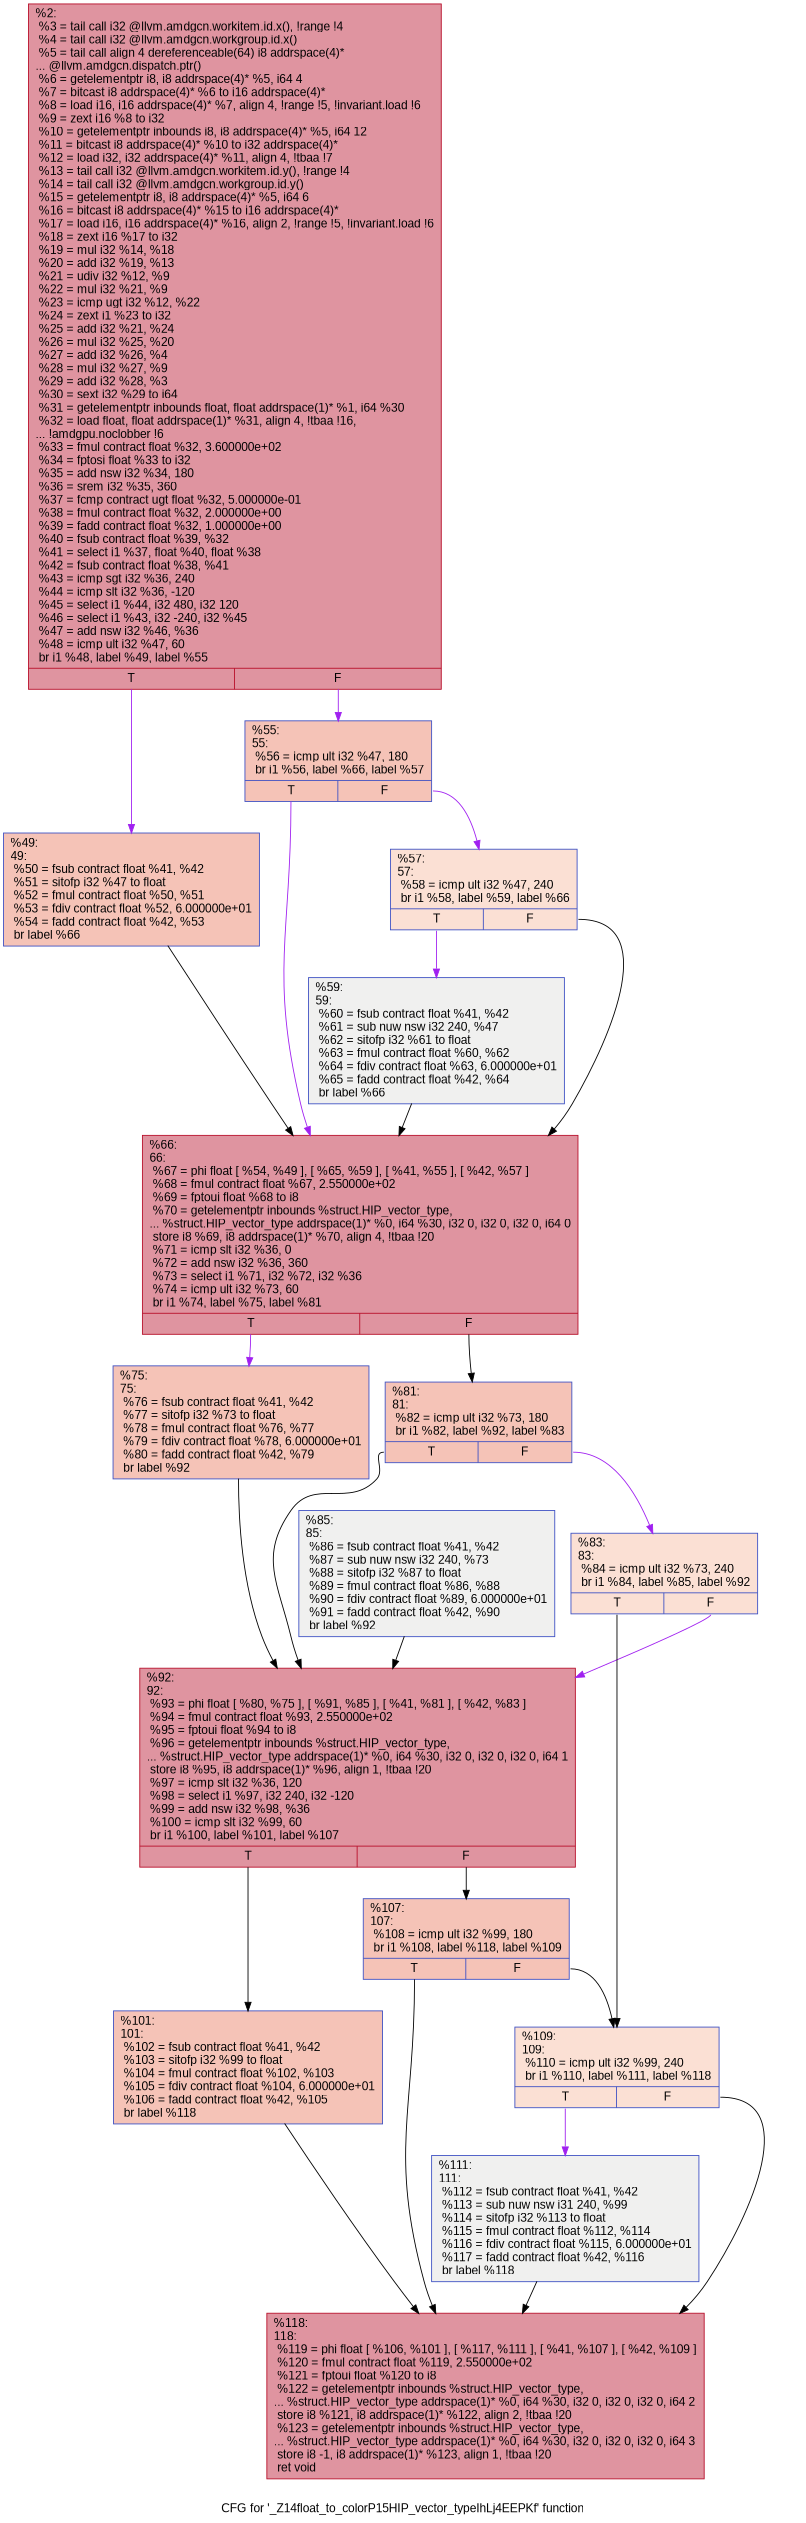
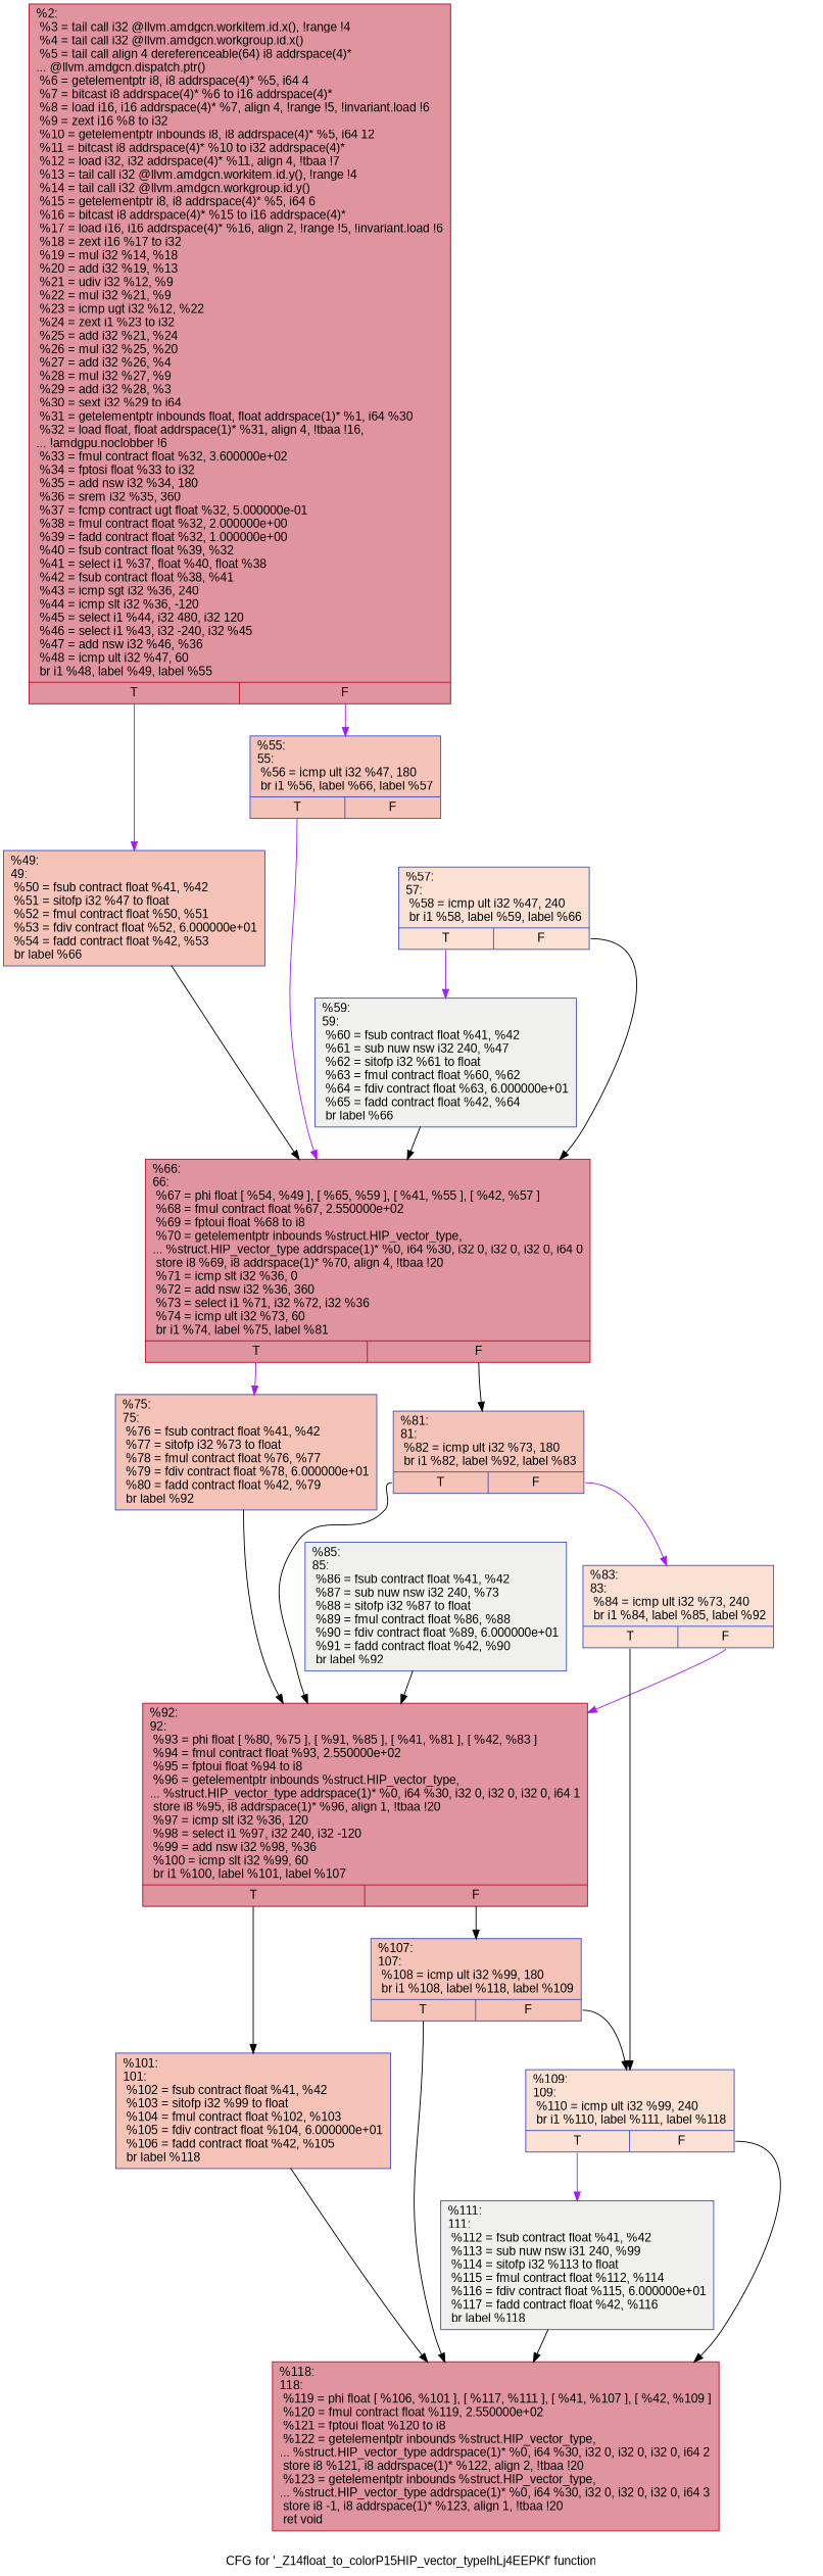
  digraph {
    fontname="Liberation Sans"
    label="CFG for '_Z14float_to_colorP15HIP_vector_typeIhLj4EEPKf' function"
    node [color="#3d50c3ff" fillcolor="#e8765c70" fontname="Liberation Sans" shape=record style=filled]
    edge [color=black fontname="Liberation Sans" tailport=s0]
    n1 [color="#b70d28ff" fillcolor="#b70d2870" label="{%2:\l  %3 = tail call i32 @llvm.amdgcn.workitem.id.x(), !range !4\l  %4 = tail call i32 @llvm.amdgcn.workgroup.id.x()\l  %5 = tail call align 4 dereferenceable(64) i8 addrspace(4)*\l... @llvm.amdgcn.dispatch.ptr()\l  %6 = getelementptr i8, i8 addrspace(4)* %5, i64 4\l  %7 = bitcast i8 addrspace(4)* %6 to i16 addrspace(4)*\l  %8 = load i16, i16 addrspace(4)* %7, align 4, !range !5, !invariant.load !6\l  %9 = zext i16 %8 to i32\l  %10 = getelementptr inbounds i8, i8 addrspace(4)* %5, i64 12\l  %11 = bitcast i8 addrspace(4)* %10 to i32 addrspace(4)*\l  %12 = load i32, i32 addrspace(4)* %11, align 4, !tbaa !7\l  %13 = tail call i32 @llvm.amdgcn.workitem.id.y(), !range !4\l  %14 = tail call i32 @llvm.amdgcn.workgroup.id.y()\l  %15 = getelementptr i8, i8 addrspace(4)* %5, i64 6\l  %16 = bitcast i8 addrspace(4)* %15 to i16 addrspace(4)*\l  %17 = load i16, i16 addrspace(4)* %16, align 2, !range !5, !invariant.load !6\l  %18 = zext i16 %17 to i32\l  %19 = mul i32 %14, %18\l  %20 = add i32 %19, %13\l  %21 = udiv i32 %12, %9\l  %22 = mul i32 %21, %9\l  %23 = icmp ugt i32 %12, %22\l  %24 = zext i1 %23 to i32\l  %25 = add i32 %21, %24\l  %26 = mul i32 %25, %20\l  %27 = add i32 %26, %4\l  %28 = mul i32 %27, %9\l  %29 = add i32 %28, %3\l  %30 = sext i32 %29 to i64\l  %31 = getelementptr inbounds float, float addrspace(1)* %1, i64 %30\l  %32 = load float, float addrspace(1)* %31, align 4, !tbaa !16,\l... !amdgpu.noclobber !6\l  %33 = fmul contract float %32, 3.600000e+02\l  %34 = fptosi float %33 to i32\l  %35 = add nsw i32 %34, 180\l  %36 = srem i32 %35, 360\l  %37 = fcmp contract ugt float %32, 5.000000e-01\l  %38 = fmul contract float %32, 2.000000e+00\l  %39 = fadd contract float %32, 1.000000e+00\l  %40 = fsub contract float %39, %32\l  %41 = select i1 %37, float %40, float %38\l  %42 = fsub contract float %38, %41\l  %43 = icmp sgt i32 %36, 240\l  %44 = icmp slt i32 %36, -120\l  %45 = select i1 %44, i32 480, i32 120\l  %46 = select i1 %43, i32 -240, i32 %45\l  %47 = add nsw i32 %46, %36\l  %48 = icmp ult i32 %47, 60\l  br i1 %48, label %49, label %55\l|{<s0>T|<s1>F}}"]
    n2 [label="{%49:\l49:                                               \l  %50 = fsub contract float %41, %42\l  %51 = sitofp i32 %47 to float\l  %52 = fmul contract float %50, %51\l  %53 = fdiv contract float %52, 6.000000e+01\l  %54 = fadd contract float %42, %53\l  br label %66\l}"]
    n3 [label="{%55:\l55:                                               \l  %56 = icmp ult i32 %47, 180\l  br i1 %56, label %66, label %57\l|{<s0>T|<s1>F}}"]
    n4 [color="#b70d28ff" fillcolor="#b70d2870" label="{%66:\l66:                                               \l  %67 = phi float [ %54, %49 ], [ %65, %59 ], [ %41, %55 ], [ %42, %57 ]\l  %68 = fmul contract float %67, 2.550000e+02\l  %69 = fptoui float %68 to i8\l  %70 = getelementptr inbounds %struct.HIP_vector_type,\l... %struct.HIP_vector_type addrspace(1)* %0, i64 %30, i32 0, i32 0, i32 0, i64 0\l  store i8 %69, i8 addrspace(1)* %70, align 4, !tbaa !20\l  %71 = icmp slt i32 %36, 0\l  %72 = add nsw i32 %36, 360\l  %73 = select i1 %71, i32 %72, i32 %36\l  %74 = icmp ult i32 %73, 60\l  br i1 %74, label %75, label %81\l|{<s0>T|<s1>F}}"]
    n5 [fillcolor="#f7b99e70" label="{%57:\l57:                                               \l  %58 = icmp ult i32 %47, 240\l  br i1 %58, label %59, label %66\l|{<s0>T|<s1>F}}"]
    n6 [label="{%75:\l75:                                               \l  %76 = fsub contract float %41, %42\l  %77 = sitofp i32 %73 to float\l  %78 = fmul contract float %76, %77\l  %79 = fdiv contract float %78, 6.000000e+01\l  %80 = fadd contract float %42, %79\l  br label %92\l}"]
    n7 [label="{%81:\l81:                                               \l  %82 = icmp ult i32 %73, 180\l  br i1 %82, label %92, label %83\l|{<s0>T|<s1>F}}"]
    n8 [fillcolor="#dedcdb70" label="{%59:\l59:                                               \l  %60 = fsub contract float %41, %42\l  %61 = sub nuw nsw i32 240, %47\l  %62 = sitofp i32 %61 to float\l  %63 = fmul contract float %60, %62\l  %64 = fdiv contract float %63, 6.000000e+01\l  %65 = fadd contract float %42, %64\l  br label %66\l}"]
    n9 [color="#b70d28ff" fillcolor="#b70d2870" label="{%92:\l92:                                               \l  %93 = phi float [ %80, %75 ], [ %91, %85 ], [ %41, %81 ], [ %42, %83 ]\l  %94 = fmul contract float %93, 2.550000e+02\l  %95 = fptoui float %94 to i8\l  %96 = getelementptr inbounds %struct.HIP_vector_type,\l... %struct.HIP_vector_type addrspace(1)* %0, i64 %30, i32 0, i32 0, i32 0, i64 1\l  store i8 %95, i8 addrspace(1)* %96, align 1, !tbaa !20\l  %97 = icmp slt i32 %36, 120\l  %98 = select i1 %97, i32 240, i32 -120\l  %99 = add nsw i32 %98, %36\l  %100 = icmp slt i32 %99, 60\l  br i1 %100, label %101, label %107\l|{<s0>T|<s1>F}}"]
    n10 [fillcolor="#f7b99e70" label="{%83:\l83:                                               \l  %84 = icmp ult i32 %73, 240\l  br i1 %84, label %85, label %92\l|{<s0>T|<s1>F}}"]
    n11 [label="{%101:\l101:                                              \l  %102 = fsub contract float %41, %42\l  %103 = sitofp i32 %99 to float\l  %104 = fmul contract float %102, %103\l  %105 = fdiv contract float %104, 6.000000e+01\l  %106 = fadd contract float %42, %105\l  br label %118\l}"]
    n12 [label="{%107:\l107:                                              \l  %108 = icmp ult i32 %99, 180\l  br i1 %108, label %118, label %109\l|{<s0>T|<s1>F}}"]
    n13 [fillcolor="#f7b99e70" label="{%109:\l109:                                              \l  %110 = icmp ult i32 %99, 240\l  br i1 %110, label %111, label %118\l|{<s0>T|<s1>F}}"]
    n14 [color="#b70d28ff" fillcolor="#b70d2870" label="{%118:\l118:                                              \l  %119 = phi float [ %106, %101 ], [ %117, %111 ], [ %41, %107 ], [ %42, %109 ]\l  %120 = fmul contract float %119, 2.550000e+02\l  %121 = fptoui float %120 to i8\l  %122 = getelementptr inbounds %struct.HIP_vector_type,\l... %struct.HIP_vector_type addrspace(1)* %0, i64 %30, i32 0, i32 0, i32 0, i64 2\l  store i8 %121, i8 addrspace(1)* %122, align 2, !tbaa !20\l  %123 = getelementptr inbounds %struct.HIP_vector_type,\l... %struct.HIP_vector_type addrspace(1)* %0, i64 %30, i32 0, i32 0, i32 0, i64 3\l  store i8 -1, i8 addrspace(1)* %123, align 1, !tbaa !20\l  ret void\l}"]
    n15 [fillcolor="#dedcdb70" label="{%85:\l85:                                               \l  %86 = fsub contract float %41, %42\l  %87 = sub nuw nsw i32 240, %73\l  %88 = sitofp i32 %87 to float\l  %89 = fmul contract float %86, %88\l  %90 = fdiv contract float %89, 6.000000e+01\l  %91 = fadd contract float %42, %90\l  br label %92\l}"]
    n16 [fillcolor="#dedcdb70" label="{%111:\l111:                                              \l  %112 = fsub contract float %41, %42\l  %113 = sub nuw nsw i31 240, %99\l  %114 = sitofp i32 %113 to float\l  %115 = fmul contract float %112, %114\l  %116 = fdiv contract float %115, 6.000000e+01\l  %117 = fadd contract float %42, %116\l  br label %118\l}"]
    n1 -> n2 [color=purple]
    n1 -> n3 [color=purple tailport=s1]
    n2 -> n4
    n3 -> n4 [color=purple]
-   n3 -> n5 [color=purple tailport=s1]
    n4 -> n6 [color=purple]
    n4 -> n7 [tailport=s1]
    n5 -> n4 [tailport=s1]
    n5 -> n8 [color=purple]
    n6 -> n9
    n7 -> n9
    n7 -> n10 [color=purple tailport=s1]
    n8 -> n4
    n9 -> n11
    n9 -> n12 [tailport=s1]
    n10 -> n9 [color=purple tailport=s1]
    n10 -> n13
    n11 -> n14
    n12 -> n13 [tailport=s1]
    n12 -> n14
    n13 -> n14 [tailport=s1]
    n13 -> n16 [color=purple]
    n15 -> n9
    n16 -> n14
  }
